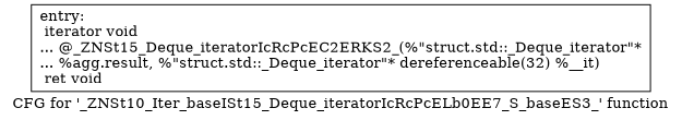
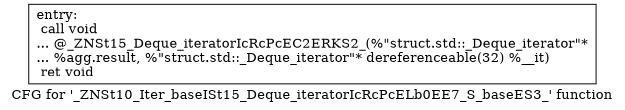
  digraph {
    label="CFG for '_ZNSt10_Iter_baseISt15_Deque_iteratorIcRcPcELb0EE7_S_baseES3_' function"
-   n1 [label="{entry:\l  iterator void\l... @_ZNSt15_Deque_iteratorIcRcPcEC2ERKS2_(%\"struct.std::_Deque_iterator\"*\l... %agg.result, %\"struct.std::_Deque_iterator\"* dereferenceable(32) %__it)\l  ret void\l}" shape=record]
+   n1 [label="{entry:\l  call void\l... @_ZNSt15_Deque_iteratorIcRcPcEC2ERKS2_(%\"struct.std::_Deque_iterator\"*\l... %agg.result, %\"struct.std::_Deque_iterator\"* dereferenceable(32) %__it)\l  ret void\l}" shape=record]
  }
